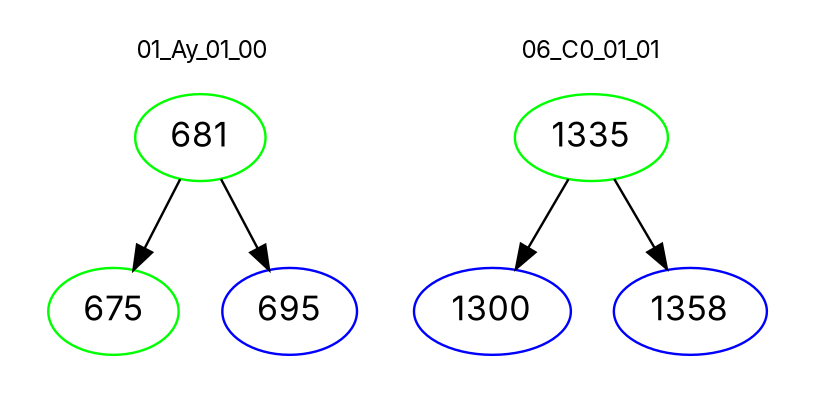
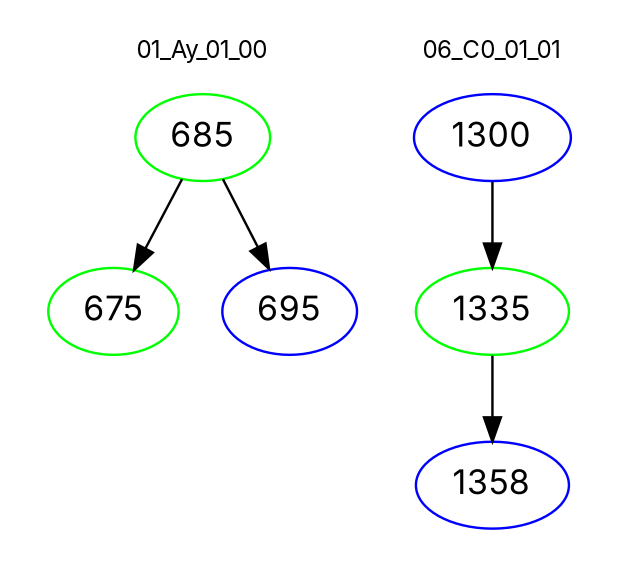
  digraph {
    fontname=Inter
    node [color=green fontname=Inter]
    edge [color=black fontname=Inter]
-   n1 [label=681]
+   n1 [label=685]
    n2 [label=675]
    n3 [color=blue label=695]
    n4 [label=1335]
    n5 [color=blue label=1300]
    n6 [color=blue label=1358]
    subgraph cluster_1 {
      color=white
      fontsize=10
      label="01_Ay_01_00"
      n1
      n2
      n3
    }
    subgraph cluster_2 {
      color=white
      fontsize=10
      label="06_C0_01_01"
      n4
      n5
      n6
    }
    n1 -> n2
    n1 -> n3
-   n4 -> n5
+   n5 -> n4
    n4 -> n6
  }
